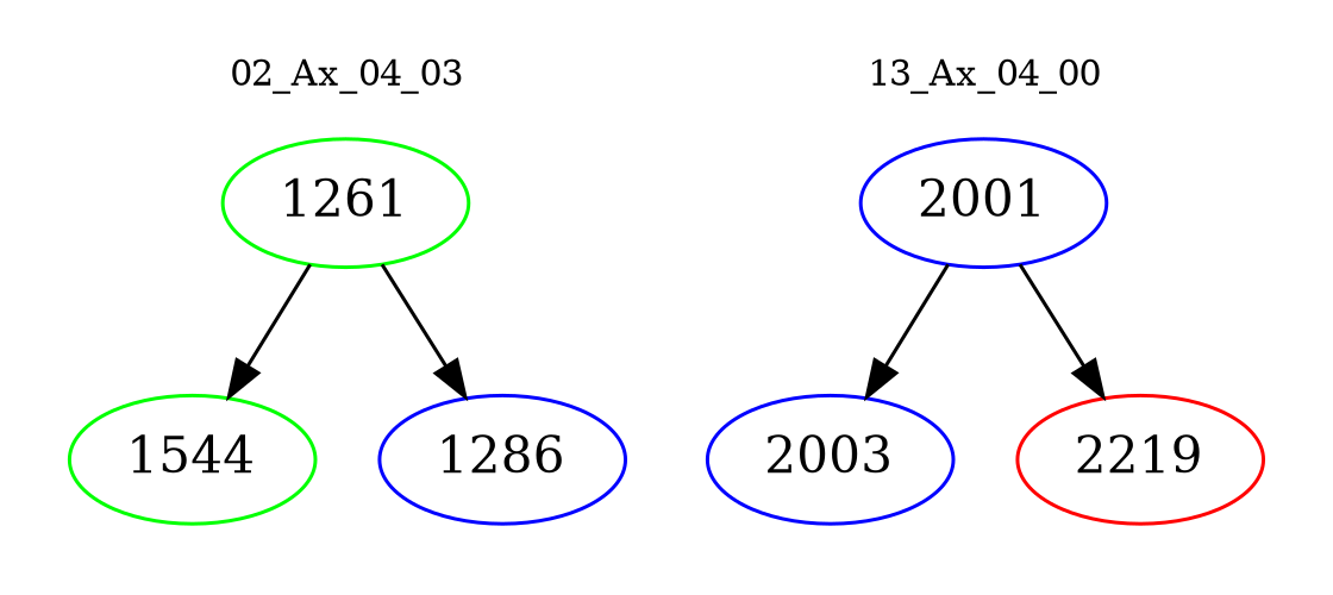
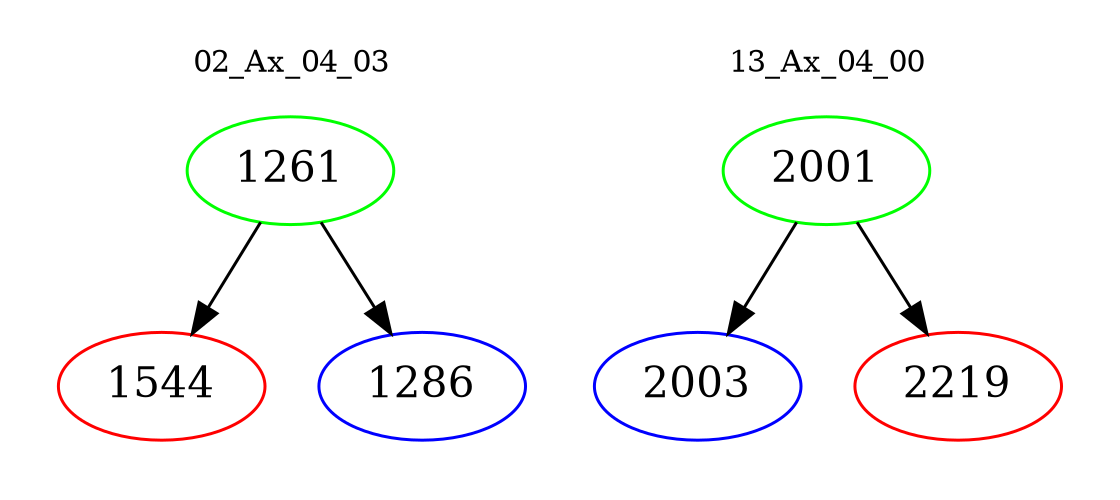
  digraph {
    node [color=green]
    edge [color=black]
    n1 [label=1261]
-   n2 [label=1544]
+   n2 [color=red label=1544]
    n3 [color=blue label=1286]
-   n4 [color=blue label=2001]
+   n4 [label=2001]
    n5 [color=blue label=2003]
    n6 [color=red label=2219]
    subgraph cluster_1 {
      color=white
      fontsize=10
      label="02_Ax_04_03"
      n1
      n2
      n3
    }
    subgraph cluster_2 {
      color=white
      fontsize=10
      label="13_Ax_04_00"
      n4
      n5
      n6
    }
    n1 -> n2
    n1 -> n3
    n4 -> n5
    n4 -> n6
  }
